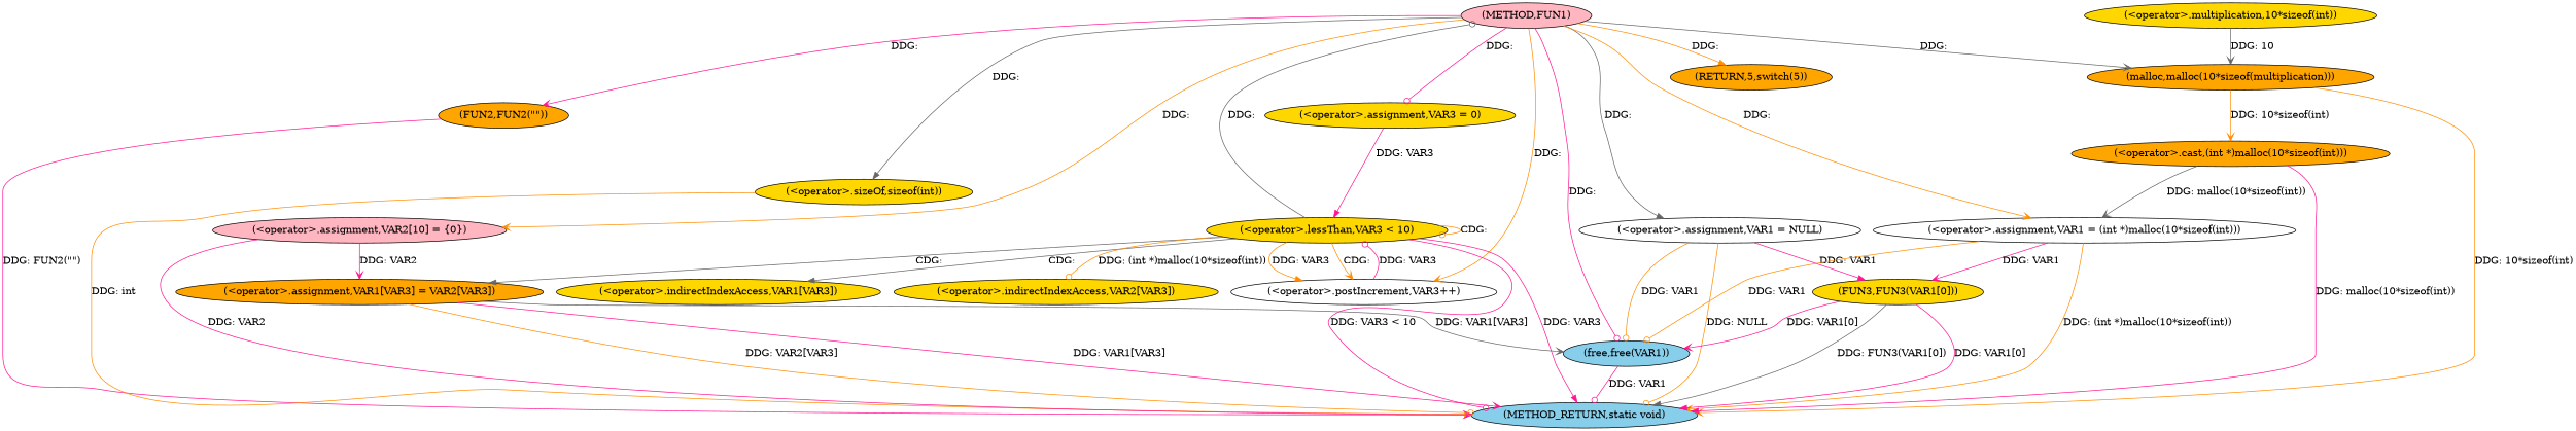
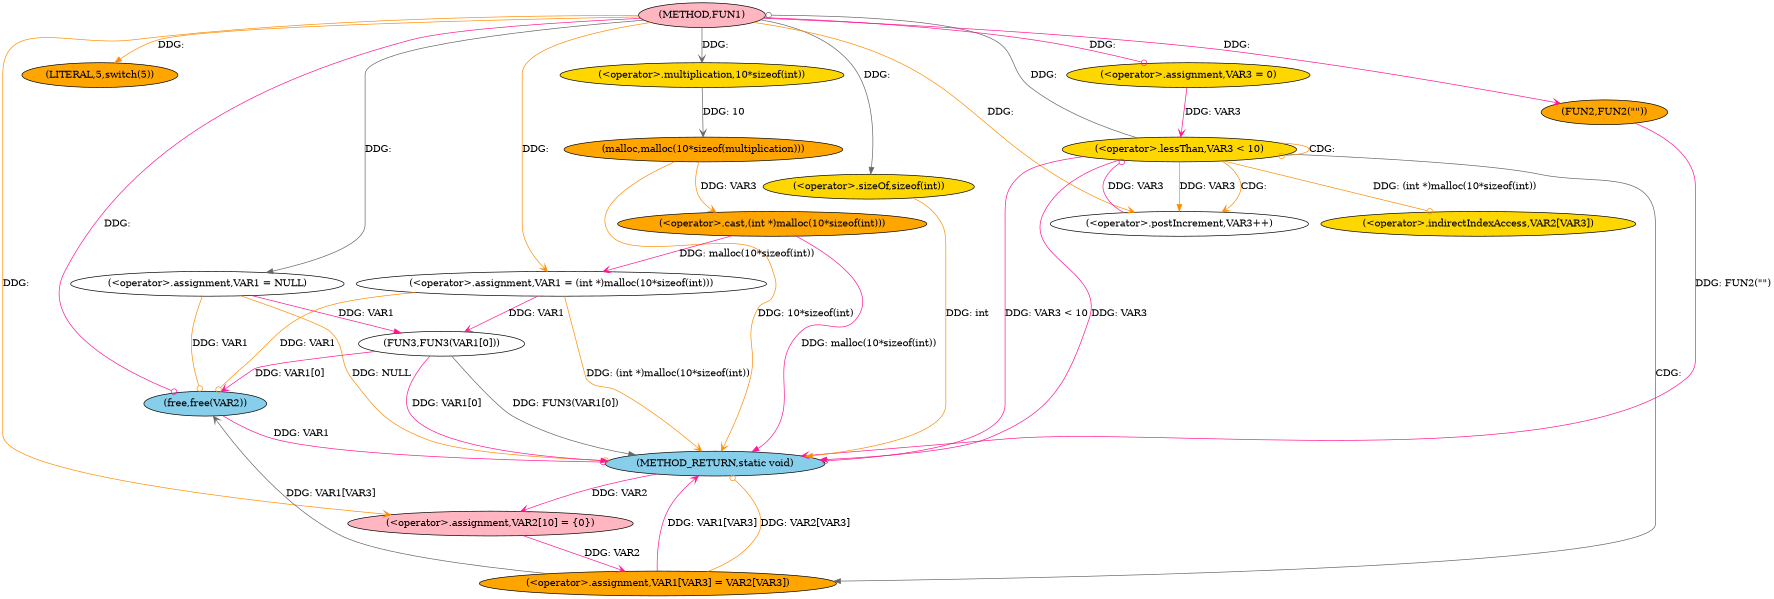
  digraph {
    node [fillcolor=gold style=filled]
    edge [arrowhead=vee color=deeppink]
    n1 [fillcolor=lightpink label="(METHOD,FUN1)"]
    n2 [fillcolor=white label="(<operator>.assignment,VAR1 = NULL)"]
-   n3 [fillcolor=orange label="(RETURN,5,switch(5))"]
+   n3 [fillcolor=orange label="(LITERAL,5,switch(5))"]
    n4 [fillcolor=orange label="(FUN2,FUN2(\"\"))"]
    n5 [fillcolor=white label="(<operator>.assignment,VAR1 = (int *)malloc(10*sizeof(int)))"]
    n6 [label="(<operator>.multiplication,10*sizeof(int))"]
    n7 [label="(<operator>.sizeOf,sizeof(int))"]
    n8 [fillcolor=lightpink label="(<operator>.assignment,VAR2[10] = {0})"]
    n9 [label="(<operator>.assignment,VAR3 = 0)"]
    n10 [fillcolor=white label="(<operator>.postIncrement,VAR3++)"]
-   n11 [fillcolor=skyblue label="(free,free(VAR1))"]
+   n11 [fillcolor=skyblue label="(free,free(VAR2))"]
    n12 [fillcolor=skyblue label="(METHOD_RETURN,static void)"]
-   n13 [label="(FUN3,FUN3(VAR1[0]))"]
+   n13 [fillcolor=white label="(FUN3,FUN3(VAR1[0]))"]
    n14 [fillcolor=orange label="(malloc,malloc(10*sizeof(multiplication)))"]
    n15 [fillcolor=orange label="(<operator>.assignment,VAR1[VAR3] = VAR2[VAR3])"]
    n16 [label="(<operator>.lessThan,VAR3 < 10)"]
-   n17 [label="(<operator>.indirectIndexAccess,VAR1[VAR3])"]
    n18 [label="(<operator>.indirectIndexAccess,VAR2[VAR3])"]
    n19 [fillcolor=orange label="(<operator>.cast,(int *)malloc(10*sizeof(int)))"]
    n1 -> n2 [arrowhead=normal color=gray40 label="DDG: "]
    n1 -> n3 [arrowhead=normal color=darkorange label="DDG: "]
    n1 -> n4 [label="DDG: "]
    n1 -> n5 [color=darkorange label="DDG: "]
-   n1 -> n14 [color=gray40 label="DDG: "]
+   n1 -> n6 [color=gray40 label="DDG: "]
    n1 -> n7 [arrowhead=normal color=gray40 label="DDG: "]
    n1 -> n8 [color=darkorange label="DDG: "]
    n1 -> n9 [arrowhead=odot label="DDG: "]
    n1 -> n10 [color=darkorange label="DDG: "]
    n1 -> n11 [arrowhead=odot label="DDG: "]
    n2 -> n11 [arrowhead=odot color=darkorange label="DDG: VAR1"]
    n2 -> n12 [arrowhead=odot color=darkorange label="DDG: NULL"]
    n2 -> n13 [arrowhead=normal label="DDG: VAR1"]
    n4 -> n12 [label="DDG: FUN2(\"\")"]
    n5 -> n11 [arrowhead=odot color=darkorange label="DDG: VAR1"]
    n5 -> n12 [color=darkorange label="DDG: (int *)malloc(10*sizeof(int))"]
    n5 -> n13 [label="DDG: VAR1"]
    n6 -> n14 [color=gray40 label="DDG: 10"]
    n7 -> n12 [arrowhead=normal color=darkorange label="DDG: int"]
-   n8 -> n12 [label="DDG: VAR2"]
+   n12 -> n8 [label="DDG: VAR2"]
    n8 -> n15 [label="DDG: VAR2"]
-   n9 -> n16 [arrowhead=normal label="DDG: VAR3"]
+   n9 -> n16 [label="DDG: VAR3"]
    n10 -> n16 [arrowhead=odot label="DDG: VAR3"]
    n11 -> n12 [arrowhead=odot label="DDG: VAR1"]
    n13 -> n11 [label="DDG: VAR1[0]"]
    n13 -> n12 [arrowhead=normal color=gray40 label="DDG: FUN3(VAR1[0])"]
    n13 -> n12 [arrowhead=normal label="DDG: VAR1[0]"]
    n14 -> n12 [color=darkorange label="DDG: 10*sizeof(int)"]
-   n14 -> n19 [color=darkorange label="DDG: 10*sizeof(int)"]
+   n14 -> n19 [color=darkorange label="DDG: VAR3"]
    n15 -> n11 [color=gray40 label="DDG: VAR1[VAR3]"]
    n15 -> n12 [label="DDG: VAR1[VAR3]"]
    n15 -> n12 [arrowhead=odot color=darkorange label="DDG: VAR2[VAR3]"]
    n16 -> n1 [arrowhead=odot color=gray40 label="DDG: "]
    n16 -> n10 [arrowhead=normal color=darkorange label="DDG: VAR3"]
    n16 -> n10 [color=darkorange label="CDG: "]
    n16 -> n12 [arrowhead=odot label="DDG: VAR3 < 10"]
    n16 -> n12 [arrowhead=normal label="DDG: VAR3"]
    n16 -> n15 [arrowhead=normal color=gray40 label="CDG: "]
    n16 -> n16 [arrowhead=odot color=darkorange label="CDG: "]
-   n16 -> n17 [arrowhead=normal color=gray40 label="CDG: "]
    n16 -> n18 [arrowhead=odot color=darkorange label="DDG: (int *)malloc(10*sizeof(int))"]
-   n19 -> n5 [color=gray40 label="DDG: malloc(10*sizeof(int))"]
+   n19 -> n5 [label="DDG: malloc(10*sizeof(int))"]
    n19 -> n12 [arrowhead=normal label="DDG: malloc(10*sizeof(int))"]
  }
